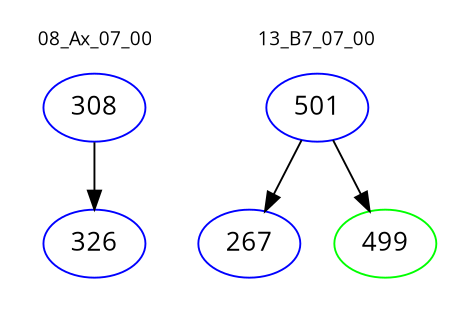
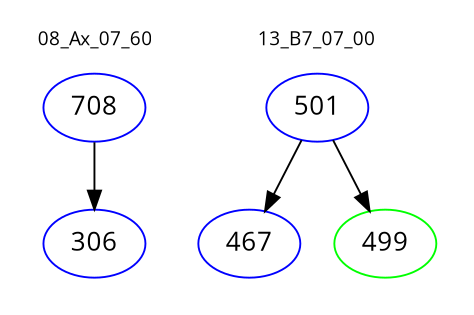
  digraph {
    fontname="Open Sans"
    node [color=blue fontname="Open Sans"]
    edge [color=black fontname="Open Sans"]
-   n1 [label=308]
-   n2 [label=326]
+   n1 [label=708]
+   n2 [label=306]
    n3 [label=501]
-   n4 [label=267]
+   n4 [label=467]
    n5 [color=green label=499]
    subgraph cluster_1 {
      color=white
      fontsize=10
-     label="08_Ax_07_00"
+     label="08_Ax_07_60"
      n1
      n2
    }
    subgraph cluster_2 {
      color=white
      fontsize=10
      label="13_B7_07_00"
      n3
      n4
      n5
    }
    n1 -> n2
    n3 -> n4
    n3 -> n5
  }
